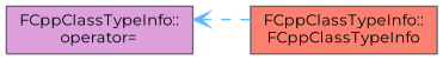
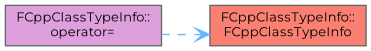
  digraph {
    rankdir=LR
    fontname=Montserrat
    node [fontname=Montserrat fontsize=10 shape=box style=filled]
    n1 [color=gray40 fillcolor=plum fontcolor=black height=0.2 label="FCppClassTypeInfo::\loperator=" width=0.4]
    n2 [color=grey40 fillcolor=salmon height=0.2 label="FCppClassTypeInfo::\lFCppClassTypeInfo" width=0.4]
-   n2 -> n1 [color=steelblue1 fontname=Montserrat fontsize=10 labelfontname=Helvetica labelfontsize=10 style=dashed arrowhead=vee]
+   n1 -> n2 [color=steelblue1 fontname=Montserrat fontsize=10 labelfontname=Helvetica labelfontsize=10 style=dashed arrowhead=vee]
  }
